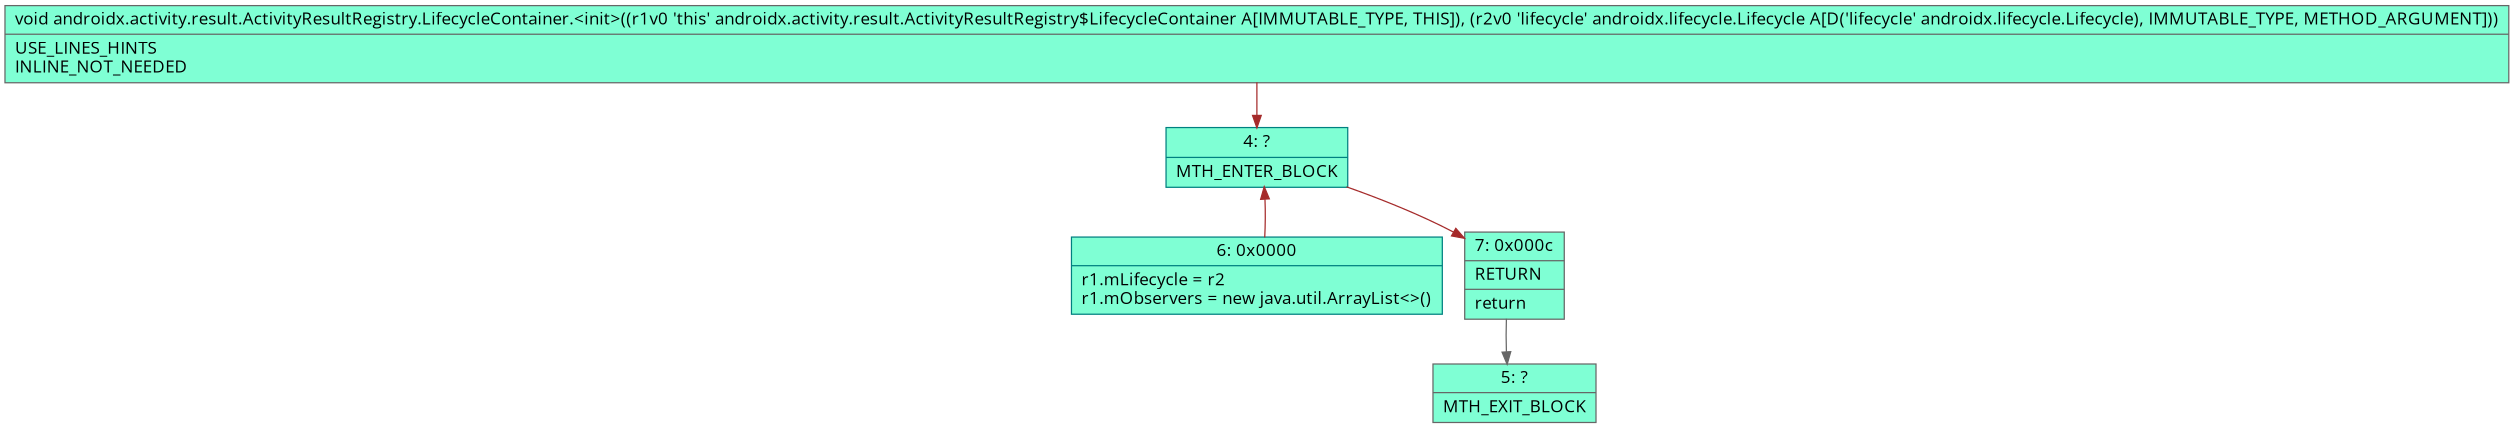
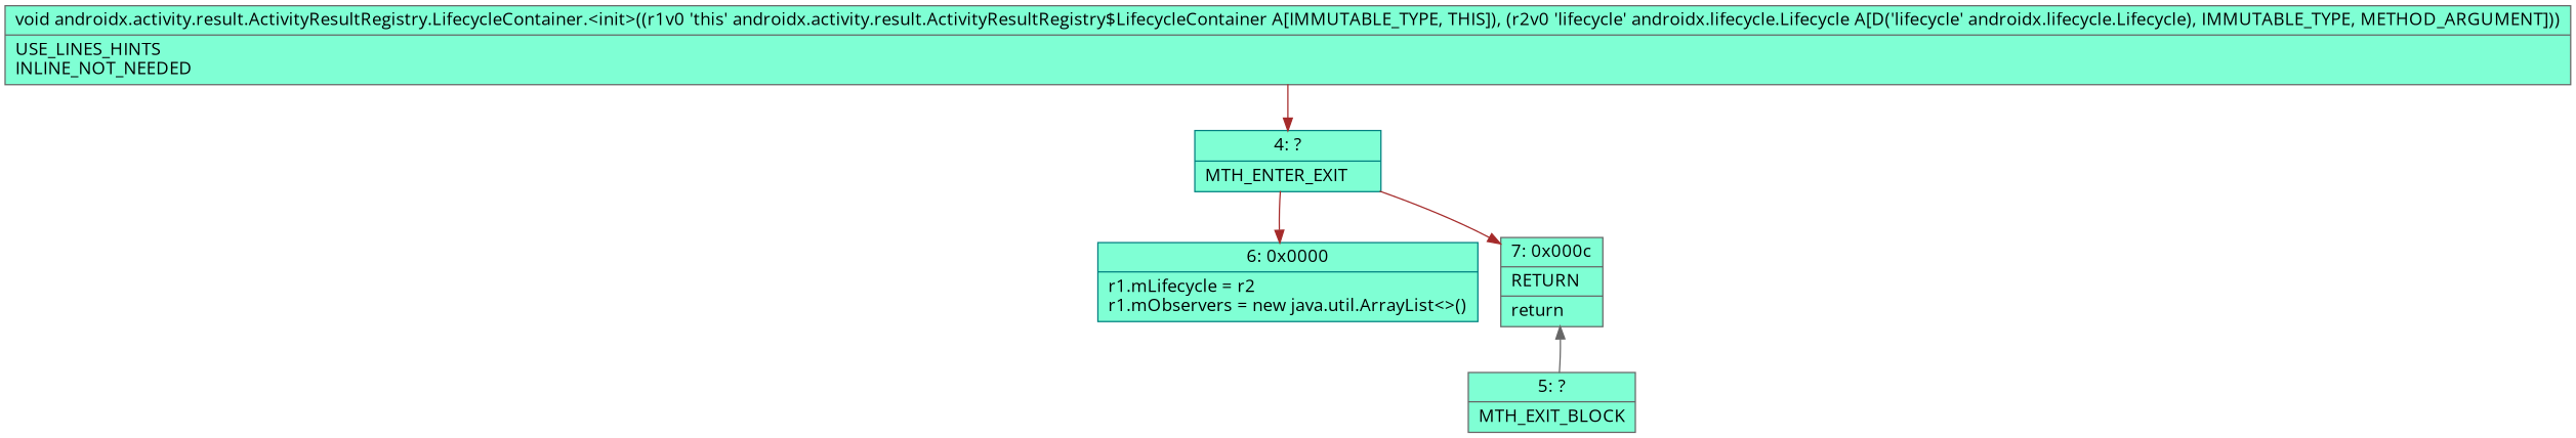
  digraph {
    fontname="Open Sans"
    node [color=gray40 fillcolor=aquamarine fontname="Open Sans" shape=record style=filled]
    edge [color=brown fontname="Open Sans"]
-   n1 [color=teal label="{4\:\ ?|MTH_ENTER_BLOCK\l}"]
+   n1 [color=teal label="{4\:\ ?|MTH_ENTER_EXIT\l}"]
    n2 [color=teal label="{6\:\ 0x0000|r1.mLifecycle = r2\lr1.mObservers = new java.util.ArrayList\<\>()\l}"]
    n3 [label="{7\:\ 0x000c|RETURN\l|return\l}"]
    n4 [label="{5\:\ ?|MTH_EXIT_BLOCK\l}"]
    n5 [label="{void androidx.activity.result.ActivityResultRegistry.LifecycleContainer.\<init\>((r1v0 'this' androidx.activity.result.ActivityResultRegistry$LifecycleContainer A[IMMUTABLE_TYPE, THIS]), (r2v0 'lifecycle' androidx.lifecycle.Lifecycle A[D('lifecycle' androidx.lifecycle.Lifecycle), IMMUTABLE_TYPE, METHOD_ARGUMENT]))  | USE_LINES_HINTS\lINLINE_NOT_NEEDED\l}"]
-   n2 -> n1
+   n1 -> n2
    n1 -> n3
-   n3 -> n4 [color=gray40]
+   n4 -> n3 [color=gray40]
    n5 -> n1
  }
